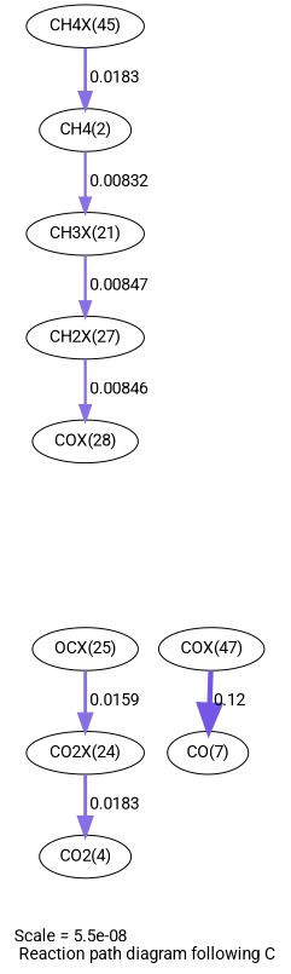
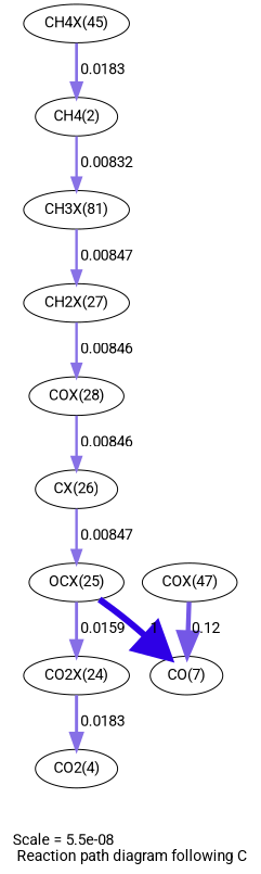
  digraph {
    fontname=Roboto
    label="Scale = 5.5e-08\l Reaction path diagram following C"
    node [fontname=Roboto]
    edge [arrowsize=1.2 color="0.7, 0.508, 0.9" fontname=Roboto penwidth=2.4]
    n1 [label="CH4X(45)"]
    n2 [label="CH4(2)"]
-   n3 [label="CH3X(21)"]
+   n3 [label="CH3X(81)"]
    n4 [label="CH2X(27)"]
    n5 [label="COX(28)"]
+   n6 [label="CX(26)"]
    n7 [label="OCX(25)"]
    n8 [label="CO(7)"]
    n9 [label="CO2X(24)"]
    n10 [label="CO2(4)"]
    n11 [label="COX(47)"]
    n1 -> n2 [arrowsize=1.35 color="0.7, 0.513, 0.9" label=" 0.0183" penwidth=2.7]
    n2 -> n3 [arrowsize=1.19 label=" 0.00832" penwidth=2.38]
    n3 -> n4 [label=" 0.00847"]
    n4 -> n5 [label=" 0.00846"]
+   n5 -> n6 [label=" 0.00846"]
+   n6 -> n7 [label=" 0.00847"]
+   n7 -> n8 [arrowsize=3 color="0.7, 1.5, 0.9" label=" 1" penwidth=6]
    n7 -> n9 [arrowsize=1.44 color="0.7, 0.516, 0.9" label=" 0.0159" penwidth=2.87]
    n9 -> n10 [arrowsize=1.49 color="0.7, 0.518, 0.9" label=" 0.0183" penwidth=2.98]
    n11 -> n8 [arrowsize=2.2 color="0.7, 0.62, 0.9" label=" 0.12" penwidth=4.4]
  }
